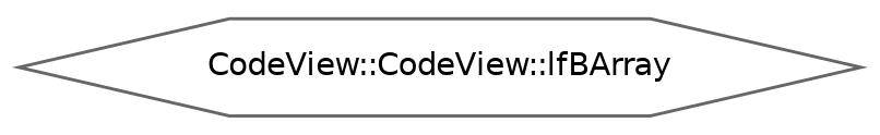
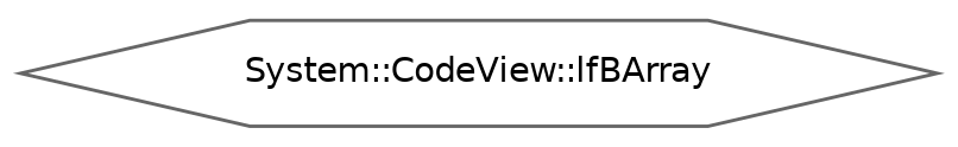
  digraph {
    rankdir=LR
-   n1 [color=gray40 fillcolor=white fontname=Helvetica fontsize=10 height=0.2 label="CodeView::CodeView::lfBArray" shape=hexagon style=filled width=0.4]
+   n1 [color=gray40 fillcolor=white fontname=Helvetica fontsize=10 height=0.2 label="System::CodeView::lfBArray" shape=hexagon style=filled width=0.4]
  }
